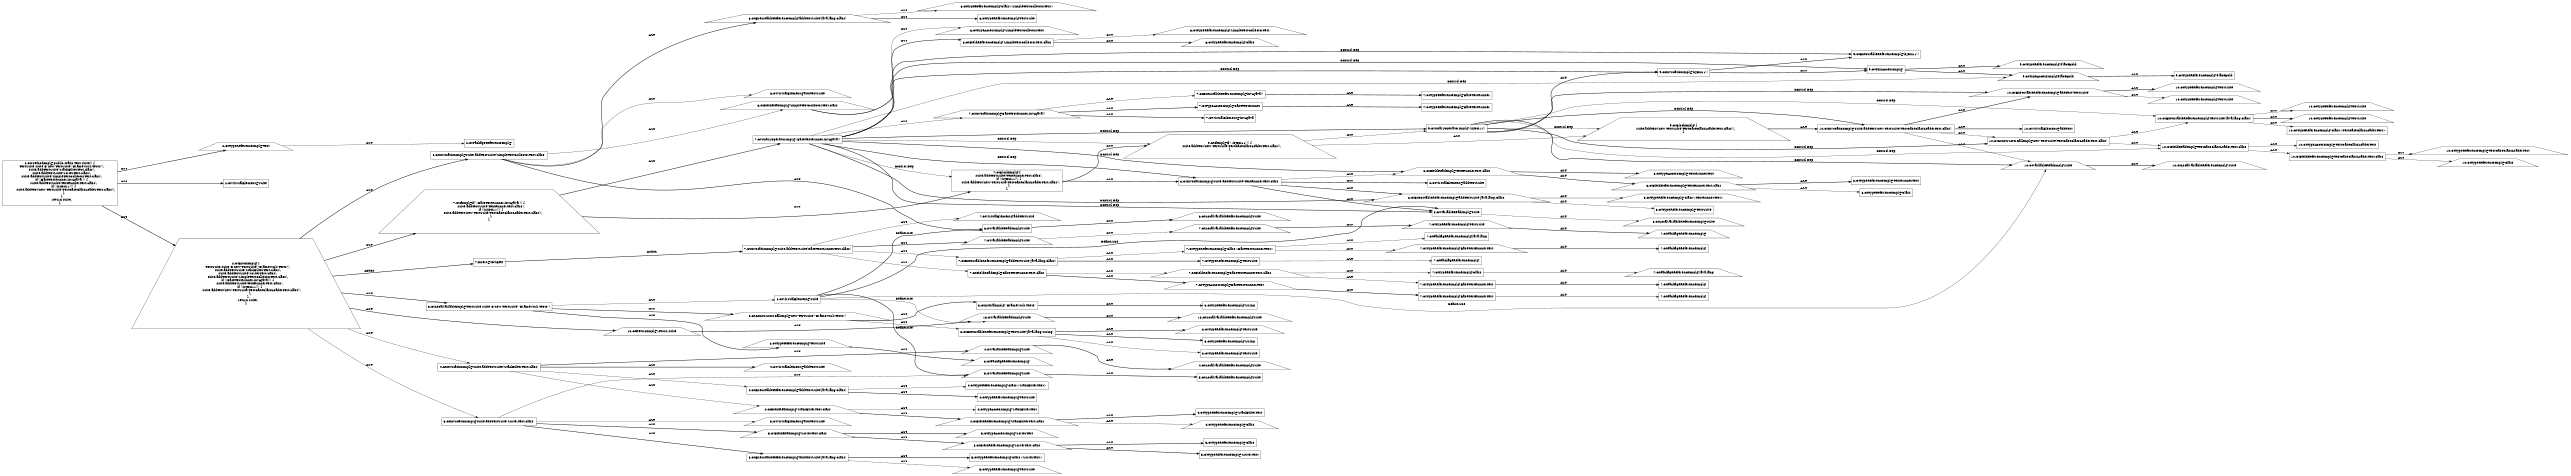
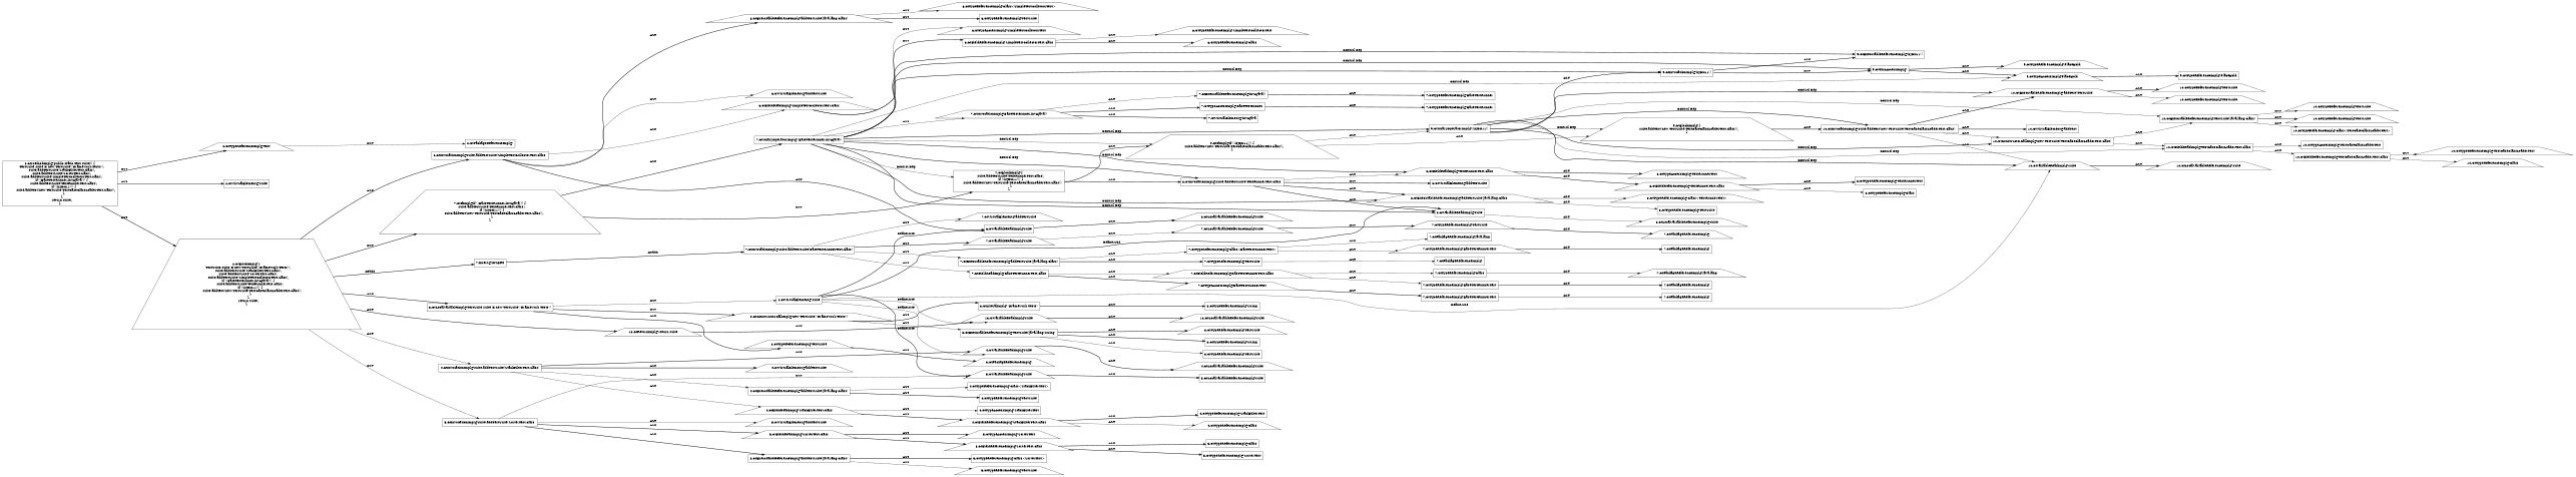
  digraph {
    rankdir=LR
    node [shape=box]
    edge [style=bold]
    n1 [label="2:CtTypeReferenceImpl@Test" shape=trapezium]
    n2 [label="2:CtPackageReferenceImpl@"]
    n3 [label="2:CtVirtualElement@suite"]
    n4 [label="3:CtTypeReferenceImpl@TestSuite" shape=trapezium]
    n5 [label="3:CtPackageReferenceImpl@" shape=trapezium]
    n6 [label="3:CtExecutableReferenceImpl@TestSuite(java.lang.String)"]
    n7 [label="3:CtTypeReferenceImpl@TestSuite"]
    n8 [label="3:CtTypeReferenceImpl@TestSuite" shape=trapezium]
    n9 [label="3:CtTypeReferenceImpl@String"]
    n10 [label="3:CtLiteralImpl@\"Framework Tests\""]
    n11 [label="3:CtTypeReferenceImpl@String"]
    n12 [label="3:CtConstructorCallImpl@new TestSuite(\"Framework Tests\")" shape=trapezium]
    n13 [label="3:CtVirtualElement@suite"]
    n14 [label="4:CtVariableReadImpl@suite" shape=trapezium]
    n15 [label="5:CtVariableReadImpl@suite" shape=trapezium]
    n16 [label="6:CtVariableReadImpl@suite"]
    n17 [label="8:CtVariableReadImpl@suite"]
    n18 [label="10:CtVariableReadImpl@suite" shape=trapezium]
    n19 [label="13:CtVariableReadImpl@suite" shape=trapezium]
    n20 [label="4:CtLocalVariableReferenceImpl@suite" shape=trapezium]
    n21 [label="5:CtLocalVariableReferenceImpl@suite"]
    n22 [label="6:CtLocalVariableReferenceImpl@suite" shape=trapezium]
    n23 [label="8:CtLocalVariableReferenceImpl@suite" shape=trapezium]
    n24 [label="10:CtLocalVariableReferenceImpl@suite" shape=trapezium]
    n25 [label="13:CtLocalVariableReferenceImpl@suite" shape=trapezium]
    n26 [label="3:CtLocalVariableImpl@TestSuite suite = new TestSuite(\"Framework Tests\")"]
    n27 [label="4:CtExecutableReferenceImpl@addTestSuite(java.lang.Class)"]
    n28 [label="4:CtTypeReferenceImpl@TestSuite"]
    n29 [label="4:CtTypeReferenceImpl@Class<StackFilterTest>"]
    n30 [label="4:CtVirtualElement@addTestSuite" shape=trapezium]
    n31 [label="4:CtFieldReferenceImpl@StackFilterTest.class" shape=trapezium]
    n32 [label="4:CtTypeReferenceImpl@StackFilterTest"]
    n33 [label="4:CtTypeReferenceImpl@Class" shape=trapezium]
    n34 [label="4:CtFieldReadImpl@StackFilterTest.class" shape=trapezium]
    n35 [label="4:CtTypeAccessImpl@StackFilterTest"]
    n36 [label="4:CtInvocationImpl@suite.addTestSuite(StackFilterTest.class)"]
    n37 [label="5:CtExecutableReferenceImpl@addTestSuite(java.lang.Class)"]
    n38 [label="5:CtTypeReferenceImpl@TestSuite" shape=trapezium]
    n39 [label="5:CtTypeReferenceImpl@Class<SorterTest>"]
    n40 [label="5:CtVirtualElement@addTestSuite" shape=trapezium]
    n41 [label="5:CtFieldReferenceImpl@SorterTest.class" shape=trapezium]
    n42 [label="5:CtTypeReferenceImpl@SorterTest"]
    n43 [label="5:CtTypeReferenceImpl@Class"]
    n44 [label="5:CtFieldReadImpl@SorterTest.class" shape=trapezium]
    n45 [label="5:CtTypeAccessImpl@SorterTest" shape=trapezium]
    n46 [label="5:CtInvocationImpl@suite.addTestSuite(SorterTest.class)"]
    n47 [label="6:CtExecutableReferenceImpl@addTestSuite(java.lang.Class)" shape=trapezium]
    n48 [label="6:CtTypeReferenceImpl@TestSuite"]
    n49 [label="6:CtTypeReferenceImpl@Class<SimpleTestCollectorTest>" shape=trapezium]
    n50 [label="6:CtVirtualElement@addTestSuite" shape=trapezium]
    n51 [label="6:CtFieldReferenceImpl@SimpleTestCollectorTest.class"]
    n52 [label="6:CtTypeReferenceImpl@SimpleTestCollectorTest" shape=trapezium]
    n53 [label="6:CtTypeReferenceImpl@Class" shape=trapezium]
    n54 [label="6:CtFieldReadImpl@SimpleTestCollectorTest.class" shape=trapezium]
    n55 [label="6:CtTypeAccessImpl@SimpleTestCollectorTest" shape=trapezium]
    n56 [label="6:CtInvocationImpl@suite.addTestSuite(SimpleTestCollectorTest.class)"]
    n57 [label="7:CtExecutableReferenceImpl@inVAJava()"]
    n58 [label="7:CtTypeReferenceImpl@BaseTestRunner"]
    n59 [label="7:CtVirtualElement@inVAJava"]
    n60 [label="7:CtTypeAccessImpl@BaseTestRunner"]
    n61 [label="7:CtTypeReferenceImpl@BaseTestRunner"]
    n62 [label="7:CtInvocationImpl@BaseTestRunner.inVAJava()" shape=trapezium]
    n63 [label="7:CtUnaryOperatorImpl@!BaseTestRunner.inVAJava()"]
    n64 [label="8:CtExecutableReferenceImpl@addTestSuite(java.lang.Class)" shape=trapezium]
    n65 [label="8:CtFieldReadImpl@TextRunnerTest.class" shape=trapezium]
    n66 [label="8:CtInvocationImpl@suite.addTestSuite(TextRunnerTest.class)"]
    n67 [label="9:CtExecutableReferenceImpl@isJDK11()"]
    n68 [label="9:CtTypeAccessImpl@PlaceHold" shape=trapezium]
    n69 [label="9:CtThisAccessImpl@"]
    n70 [label="9:CtInvocationImpl@isJDK11()"]
    n71 [label="9:CtUnaryOperatorImpl@!isJDK11()"]
    n72 [label="9:CtIfImpl@if (!isJDK11()) \{\n    suite.addTest(new TestSuite(TestCaseClassLoaderTest.class));\n\}" shape=trapezium]
    n73 [label="7:CtBlockImpl@\{\n    suite.addTestSuite(TextRunnerTest.class);\n    if (!isJDK11()) \{\n        suite.addTest(new TestSuite(TestCaseClassLoaderTest.class));\n    \}\n\}"]
    n74 [label="8:CtTypeReferenceImpl@TestSuite"]
    n75 [label="8:CtTypeReferenceImpl@Class<TextRunnerTest>" shape=trapezium]
    n76 [label="8:CtFieldReferenceImpl@TextRunnerTest.class" shape=trapezium]
    n77 [label="8:CtTypeAccessImpl@TextRunnerTest" shape=trapezium]
    n78 [label="8:CtVirtualElement@addTestSuite"]
    n79 [label="9:CtTypeReferenceImpl@PlaceHold"]
    n80 [label="9:CtTypeReferenceImpl@PlaceHold" shape=trapezium]
    n81 [label="10:CtExecutableReferenceImpl@addTest(TestSuite)" shape=trapezium]
    n82 [label="10:CtExecutableReferenceImpl@TestSuite(java.lang.Class)"]
    n83 [label="10:CtFieldReadImpl@TestCaseClassLoaderTest.class"]
    n84 [label="10:CtConstructorCallImpl@new TestSuite(TestCaseClassLoaderTest.class)"]
    n85 [label="10:CtInvocationImpl@suite.addTest(new TestSuite(TestCaseClassLoaderTest.class))"]
    n86 [label="9:CtBlockImpl@\{\n    suite.addTest(new TestSuite(TestCaseClassLoaderTest.class));\n\}" shape=trapezium]
    n87 [label="8:CtTypeReferenceImpl@TextRunnerTest"]
    n88 [label="8:CtTypeReferenceImpl@Class"]
    n89 [label="10:CtTypeReferenceImpl@TestSuite" shape=trapezium]
    n90 [label="10:CtTypeReferenceImpl@TestSuite" shape=trapezium]
    n91 [label="10:CtTypeReferenceImpl@TestSuite" shape=trapezium]
    n92 [label="10:CtTypeReferenceImpl@TestSuite" shape=trapezium]
    n93 [label="10:CtTypeReferenceImpl@Class<TestCaseClassLoaderTest>"]
    n94 [label="10:CtFieldReferenceImpl@TestCaseClassLoaderTest.class"]
    n95 [label="10:CtTypeAccessImpl@TestCaseClassLoaderTest"]
    n96 [label="10:CtVirtualElement@addTest"]
    n97 [label="10:CtTypeReferenceImpl@TestCaseClassLoaderTest" shape=trapezium]
    n98 [label="10:CtTypeReferenceImpl@Class" shape=trapezium]
    n99 [label="7:CtIfImpl@if (!BaseTestRunner.inVAJava()) \{\n    suite.addTestSuite(TextRunnerTest.class);\n    if (!isJDK11()) \{\n        suite.addTest(new TestSuite(TestCaseClassLoaderTest.class));\n    \}\n\}" shape=trapezium]
    n100 [label="13:CtReturnImpl@return suite" shape=trapezium]
    n101 [label="2:CtBlockImpl@\{\n    TestSuite suite = new TestSuite(\"Framework Tests\");\n    suite.addTestSuite(StackFilterTest.class);\n    suite.addTestSuite(SorterTest.class);\n    suite.addTestSuite(SimpleTestCollectorTest.class);\n    if (!BaseTestRunner.inVAJava()) \{\n        suite.addTestSuite(TextRunnerTest.class);\n        if (!isJDK11()) \{\n            suite.addTest(new TestSuite(TestCaseClassLoaderTest.class));\n        \}\n    \}\n    return suite;\n\}" shape=trapezium]
    n102 [label="7:Insert@INSERT"]
    n103 [label="7:CtInvocationImpl@suite.addTestSuite(BaseTestRunnerTest.class)"]
    n104 [label="2:CtMethodImpl@public static Test suite() \{\n    TestSuite suite = new TestSuite(\"Framework Tests\");\n    suite.addTestSuite(StackFilterTest.class);\n    suite.addTestSuite(SorterTest.class);\n    suite.addTestSuite(SimpleTestCollectorTest.class);\n    if (!BaseTestRunner.inVAJava()) \{\n        suite.addTestSuite(TextRunnerTest.class);\n        if (!isJDK11()) \{\n            suite.addTest(new TestSuite(TestCaseClassLoaderTest.class));\n        \}\n    \}\n    return suite;\n\}"]
    n105 [label="7:CtVariableReadImpl@suite" shape=trapezium]
    n106 [label="7:CtExecutableReferenceImpl@addTestSuite(java.lang.Class)"]
    n107 [label="7:CtFieldReadImpl@BaseTestRunnerTest.class"]
    n108 [label="7:CtVirtualElement@addTestSuite" shape=trapezium]
    n109 [label="7:CtPackageReferenceImpl@" shape=trapezium]
    n110 [label="7:CtTypeReferenceImpl@TestSuite" shape=trapezium]
    n111 [label="7:CtLocalVariableReferenceImpl@suite" shape=trapezium]
    n112 [label="7:CtPackageReferenceImpl@"]
    n113 [label="7:CtTypeReferenceImpl@TestSuite"]
    n114 [label="7:CtPackageReferenceImpl@java.lang"]
    n115 [label="7:CtPackageReferenceImpl@"]
    n116 [label="7:CtTypeReferenceImpl@BaseTestRunnerTest" shape=trapezium]
    n117 [label="7:CtTypeReferenceImpl@Class<BaseTestRunnerTest>"]
    n118 [label="7:CtPackageReferenceImpl@"]
    n119 [label="7:CtTypeReferenceImpl@BaseTestRunnerTest"]
    n120 [label="7:CtTypeAccessImpl@BaseTestRunnerTest" shape=trapezium]
    n121 [label="7:CtPackageReferenceImpl@"]
    n122 [label="7:CtTypeReferenceImpl@BaseTestRunnerTest"]
    n123 [label="7:CtPackageReferenceImpl@java.lang" shape=trapezium]
    n124 [label="7:CtTypeReferenceImpl@Class"]
    n125 [label="7:CtFieldReferenceImpl@BaseTestRunnerTest.class" shape=trapezium]
    n1 -> n2 [label=AST style=solid]
    n4 -> n5 [label=AST]
    n6 -> n7 [label=AST style=solid]
    n6 -> n8 [label=AST]
    n6 -> n9 [label=AST]
    n10 -> n11 [label=AST]
    n12 -> n6 [label=AST style=solid]
    n12 -> n10 [label=AST]
+   n13 -> n14 [label="Define-Use" style=solid]
    n13 -> n15 [label="Define-Use"]
    n13 -> n16 [label="Define-Use"]
    n13 -> n17 [label="Define-Use"]
    n13 -> n18 [label="Define-Use" style=solid]
    n13 -> n19 [label="Define-Use" style=solid]
    n14 -> n20 [label=AST]
    n15 -> n21 [label=AST]
    n16 -> n22 [label=AST]
    n17 -> n23 [label=AST style=solid]
    n18 -> n24 [label=AST]
    n19 -> n25 [label=AST]
    n26 -> n4 [label=AST]
    n26 -> n12 [label=AST]
    n26 -> n13 [label=AST style=solid]
    n27 -> n28 [label=AST]
    n27 -> n29 [label=AST style=solid]
    n31 -> n32 [label=AST]
    n31 -> n33 [label=AST style=solid]
    n34 -> n31 [label=AST]
    n34 -> n35 [label=AST style=solid]
    n36 -> n14 [label=AST]
    n36 -> n27 [label=AST style=solid]
    n36 -> n30 [label=AST]
    n36 -> n34 [label=AST style=solid]
    n37 -> n38 [label=AST style=solid]
    n37 -> n39 [label=AST]
    n41 -> n42 [label=AST]
    n41 -> n43 [label=AST]
    n44 -> n41 [label=AST]
    n44 -> n45 [label=AST]
    n46 -> n15 [label=AST style=solid]
    n46 -> n37 [label=AST]
    n46 -> n40 [label=AST style=solid]
    n46 -> n44 [label=AST]
    n47 -> n48 [label=AST]
    n47 -> n49 [label=AST style=solid]
    n51 -> n52 [label=AST style=solid]
    n51 -> n53 [label=AST]
    n54 -> n51 [label=AST]
    n54 -> n55 [label=AST style=solid]
    n56 -> n16 [label=AST]
    n56 -> n47 [label=AST]
    n56 -> n50 [label=AST style=solid]
    n56 -> n54 [label=AST style=solid]
    n57 -> n58 [label=AST]
    n60 -> n61 [label=AST]
    n62 -> n57 [label=AST style=solid]
    n62 -> n59 [label=AST]
    n62 -> n60 [label=AST]
    n63 -> n17 [label="Control Dep"]
    n63 -> n62 [label=AST style=solid]
    n63 -> n64 [label="Control Dep"]
    n63 -> n65 [label="Control Dep"]
    n63 -> n66 [label="Control Dep"]
    n63 -> n67 [label="Control Dep"]
    n63 -> n68 [label="Control Dep" style=solid]
    n63 -> n69 [label="Control Dep"]
    n63 -> n70 [label="Control Dep"]
    n63 -> n71 [label="Control Dep"]
    n63 -> n72 [label="Control Dep" style=solid]
    n63 -> n73 [label="Control Dep" style=solid]
    n64 -> n74 [label=AST style=solid]
    n64 -> n75 [label=AST style=solid]
    n65 -> n76 [label=AST]
    n65 -> n77 [label=AST]
    n66 -> n17 [label=AST]
    n66 -> n64 [label=AST]
    n66 -> n65 [label=AST style=solid]
    n66 -> n78 [label=AST]
    n68 -> n79 [label=AST]
    n69 -> n68 [label=AST]
    n69 -> n80 [label=AST]
    n70 -> n67 [label=AST]
    n70 -> n69 [label=AST]
    n71 -> n18 [label="Control Dep"]
    n71 -> n70 [label=AST]
    n71 -> n81 [label="Control Dep"]
    n71 -> n82 [label="Control Dep" style=solid]
    n71 -> n83 [label="Control Dep" style=solid]
    n71 -> n84 [label="Control Dep"]
    n71 -> n85 [label="Control Dep"]
    n71 -> n86 [label="Control Dep" style=solid]
    n72 -> n71 [label=AST style=solid]
    n72 -> n86 [label=AST style=solid]
    n73 -> n66 [label=AST]
    n73 -> n72 [label=AST]
    n76 -> n87 [label=AST]
    n76 -> n88 [label=AST style=solid]
    n81 -> n89 [label=AST]
    n81 -> n90 [label=AST style=solid]
    n82 -> n91 [label=AST style=solid]
    n82 -> n92 [label=AST]
    n82 -> n93 [label=AST style=solid]
    n83 -> n94 [label=AST style=solid]
    n83 -> n95 [label=AST style=solid]
    n84 -> n82 [label=AST style=solid]
    n84 -> n83 [label=AST style=solid]
    n85 -> n18 [label=AST style=solid]
    n85 -> n81 [label=AST]
    n85 -> n84 [label=AST style=solid]
    n85 -> n96 [label=AST]
    n86 -> n85 [label=AST]
    n94 -> n97 [label=AST style=solid]
    n94 -> n98 [label=AST style=solid]
    n99 -> n63 [label=AST]
    n99 -> n73 [label=AST]
    n100 -> n19 [label=AST]
    n101 -> n26 [label=AST]
    n101 -> n36 [label=AST style=solid]
    n101 -> n46 [label=AST style=solid]
    n101 -> n56 [label=AST]
    n101 -> n99 [label=AST]
    n101 -> n100 [label=AST]
    n101 -> n102 [label=Action]
    n102 -> n103 [label=Action]
    n103 -> n105 [label=AST]
    n103 -> n106 [label=AST style=solid]
    n103 -> n107 [label=AST style=solid]
    n103 -> n108 [label=AST style=solid]
    n104 -> n1 [label=AST]
    n104 -> n3 [label=AST]
    n104 -> n101 [label=AST]
    n105 -> n111 [label=AST style=solid]
    n106 -> n113 [label=AST]
    n106 -> n117 [label=AST style=solid]
    n107 -> n120 [label=AST]
    n107 -> n125 [label=AST style=solid]
    n110 -> n109 [label=AST]
    n111 -> n110 [label=AST]
    n113 -> n112 [label=AST style=solid]
    n116 -> n115 [label=AST]
    n117 -> n114 [label=AST style=solid]
    n117 -> n116 [label=AST style=solid]
    n119 -> n118 [label=AST style=solid]
    n120 -> n119 [label=AST]
    n122 -> n121 [label=AST]
    n124 -> n123 [label=AST style=solid]
    n125 -> n122 [label=AST style=solid]
    n125 -> n124 [label=AST style=solid]
  }
